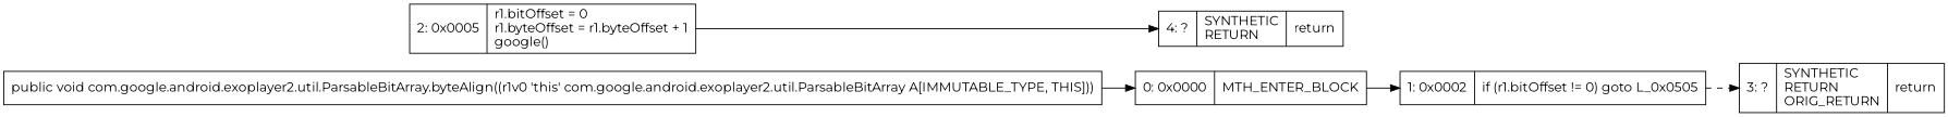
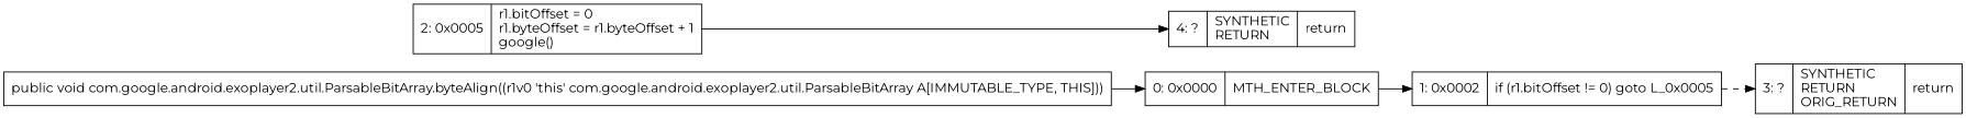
  digraph {
    fontname=Montserrat
    rankdir=LR
    node [fontname=Montserrat shape=record]
    edge [fontname=Montserrat]
    n1 [label="{0\:\ 0x0000|MTH_ENTER_BLOCK\l}"]
-   n2 [label="{1\:\ 0x0002|if (r1.bitOffset != 0) goto L_0x0505\l}"]
+   n2 [label="{1\:\ 0x0002|if (r1.bitOffset != 0) goto L_0x0005\l}"]
    n3 [label="{3\:\ ?|SYNTHETIC\lRETURN\lORIG_RETURN\l|return\l}"]
    n4 [label="{2\:\ 0x0005|r1.bitOffset = 0\lr1.byteOffset = r1.byteOffset + 1\lgoogle()\l}"]
    n5 [label="{4\:\ ?|SYNTHETIC\lRETURN\l|return\l}"]
    n6 [label="{public void com.google.android.exoplayer2.util.ParsableBitArray.byteAlign((r1v0 'this' com.google.android.exoplayer2.util.ParsableBitArray A[IMMUTABLE_TYPE, THIS])) }"]
    n1 -> n2
    n2 -> n3 [style=dashed]
    n4 -> n5
    n6 -> n1
  }
